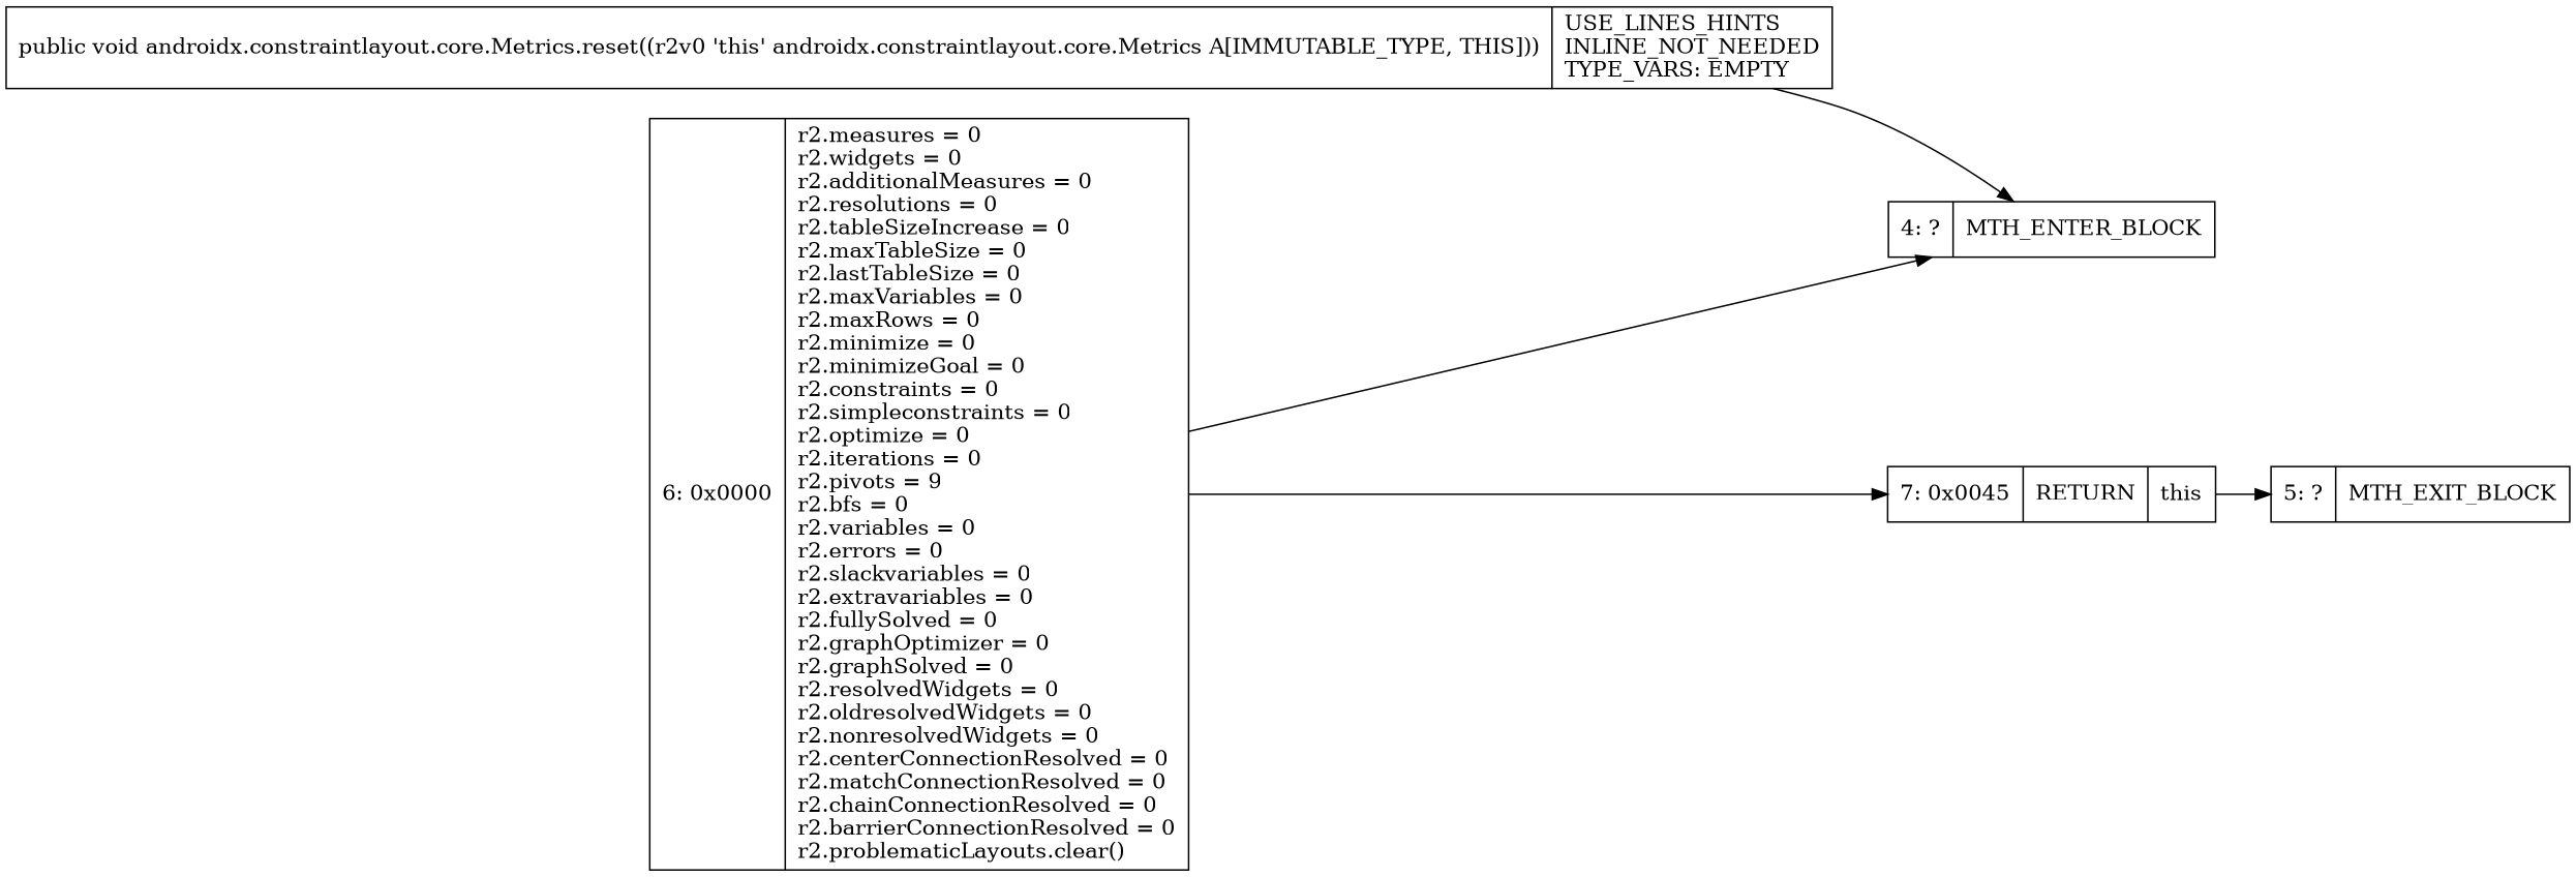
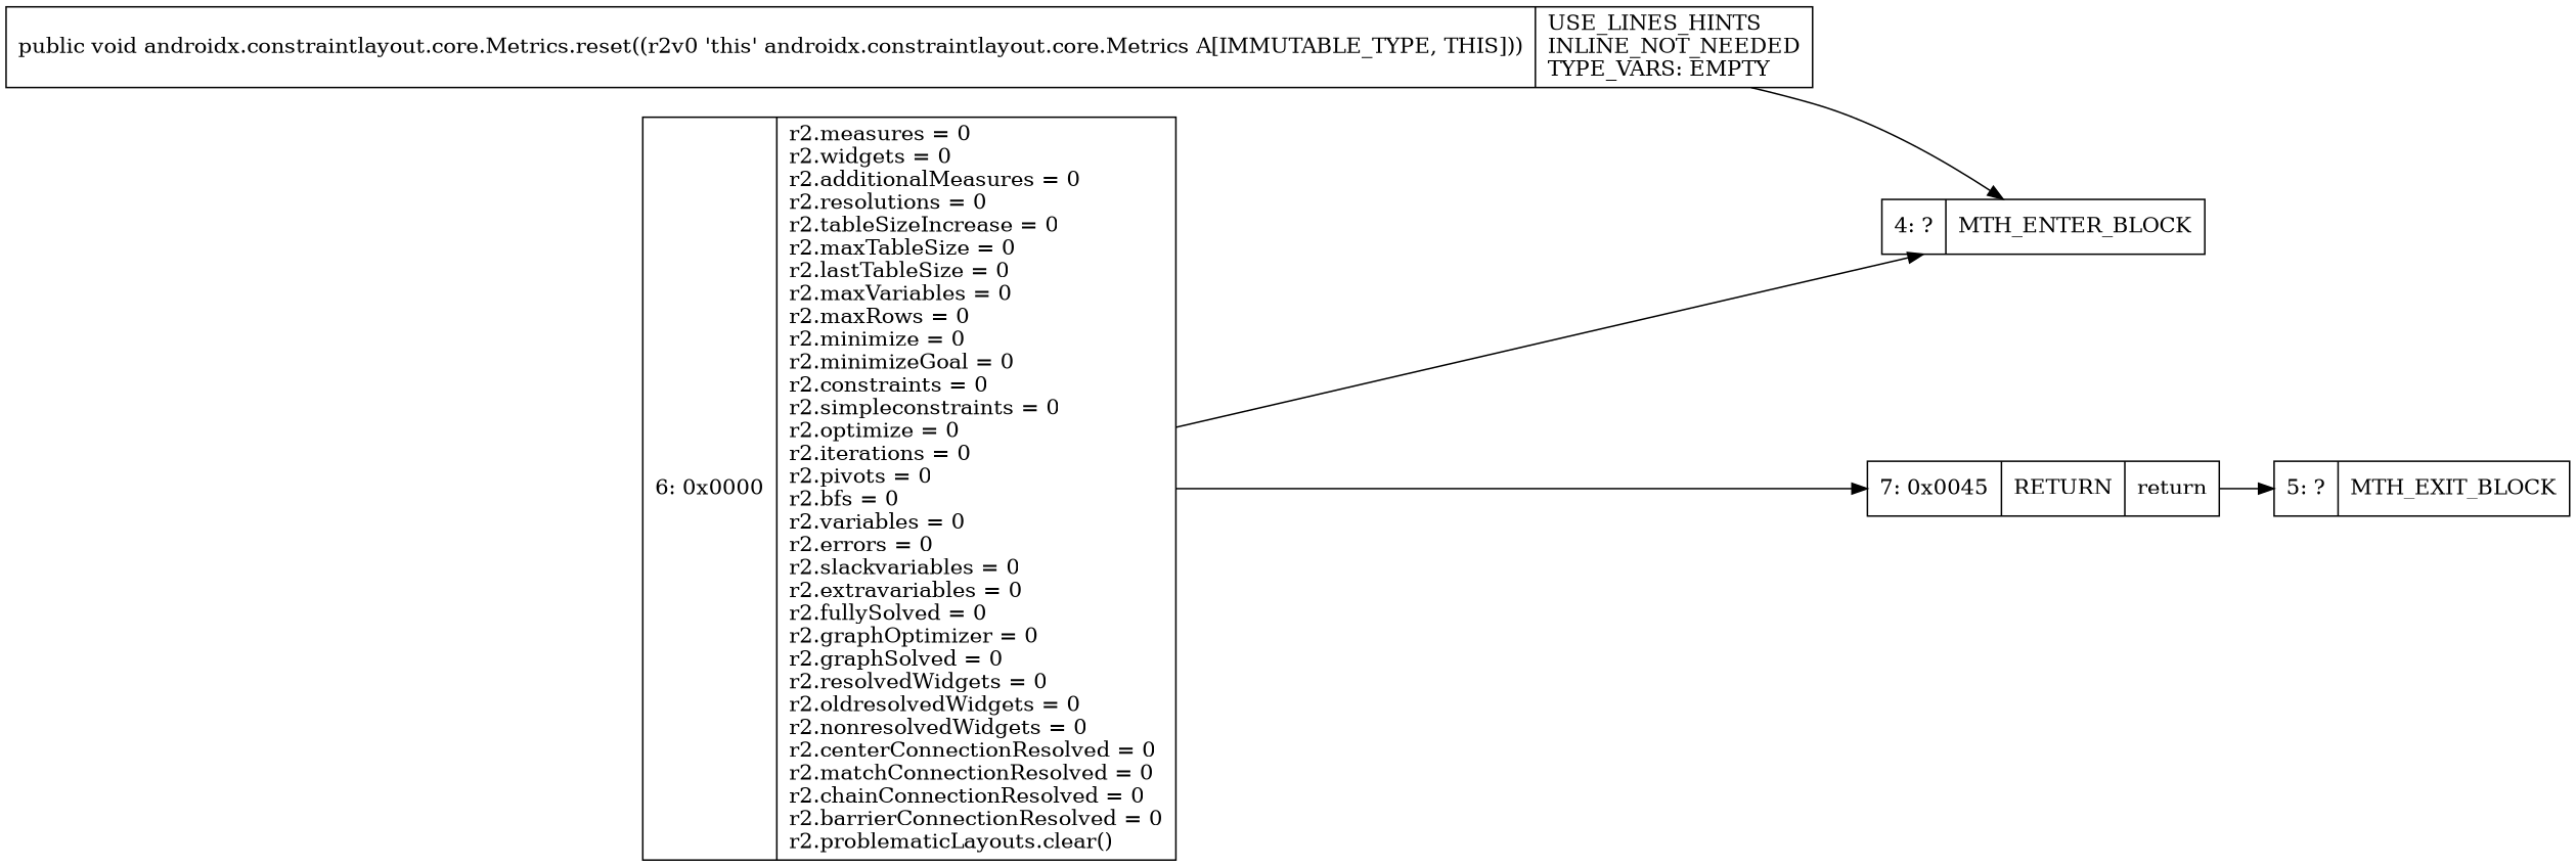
  digraph {
    rankdir=LR
    node [shape=record]
    n1 [label="{4\:\ ?|MTH_ENTER_BLOCK\l}"]
-   n2 [label="{6\:\ 0x0000|r2.measures = 0\lr2.widgets = 0\lr2.additionalMeasures = 0\lr2.resolutions = 0\lr2.tableSizeIncrease = 0\lr2.maxTableSize = 0\lr2.lastTableSize = 0\lr2.maxVariables = 0\lr2.maxRows = 0\lr2.minimize = 0\lr2.minimizeGoal = 0\lr2.constraints = 0\lr2.simpleconstraints = 0\lr2.optimize = 0\lr2.iterations = 0\lr2.pivots = 9\lr2.bfs = 0\lr2.variables = 0\lr2.errors = 0\lr2.slackvariables = 0\lr2.extravariables = 0\lr2.fullySolved = 0\lr2.graphOptimizer = 0\lr2.graphSolved = 0\lr2.resolvedWidgets = 0\lr2.oldresolvedWidgets = 0\lr2.nonresolvedWidgets = 0\lr2.centerConnectionResolved = 0\lr2.matchConnectionResolved = 0\lr2.chainConnectionResolved = 0\lr2.barrierConnectionResolved = 0\lr2.problematicLayouts.clear()\l}"]
-   n3 [label="{7\:\ 0x0045|RETURN\l|this\l}"]
+   n2 [label="{6\:\ 0x0000|r2.measures = 0\lr2.widgets = 0\lr2.additionalMeasures = 0\lr2.resolutions = 0\lr2.tableSizeIncrease = 0\lr2.maxTableSize = 0\lr2.lastTableSize = 0\lr2.maxVariables = 0\lr2.maxRows = 0\lr2.minimize = 0\lr2.minimizeGoal = 0\lr2.constraints = 0\lr2.simpleconstraints = 0\lr2.optimize = 0\lr2.iterations = 0\lr2.pivots = 0\lr2.bfs = 0\lr2.variables = 0\lr2.errors = 0\lr2.slackvariables = 0\lr2.extravariables = 0\lr2.fullySolved = 0\lr2.graphOptimizer = 0\lr2.graphSolved = 0\lr2.resolvedWidgets = 0\lr2.oldresolvedWidgets = 0\lr2.nonresolvedWidgets = 0\lr2.centerConnectionResolved = 0\lr2.matchConnectionResolved = 0\lr2.chainConnectionResolved = 0\lr2.barrierConnectionResolved = 0\lr2.problematicLayouts.clear()\l}"]
+   n3 [label="{7\:\ 0x0045|RETURN\l|return\l}"]
    n4 [label="{5\:\ ?|MTH_EXIT_BLOCK\l}"]
    n5 [label="{public void androidx.constraintlayout.core.Metrics.reset((r2v0 'this' androidx.constraintlayout.core.Metrics A[IMMUTABLE_TYPE, THIS]))  | USE_LINES_HINTS\lINLINE_NOT_NEEDED\lTYPE_VARS: EMPTY\l}"]
    n2 -> n1
    n2 -> n3
    n3 -> n4
    n5 -> n1
  }
